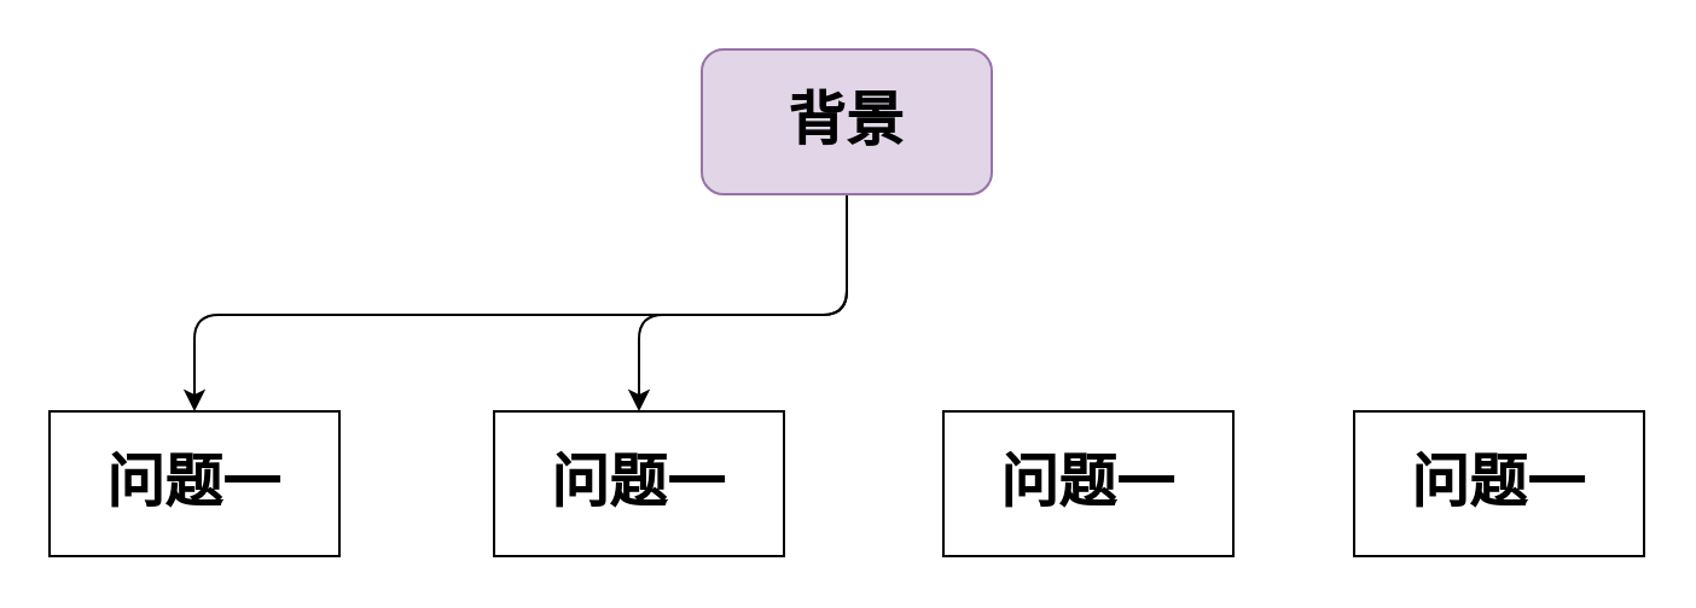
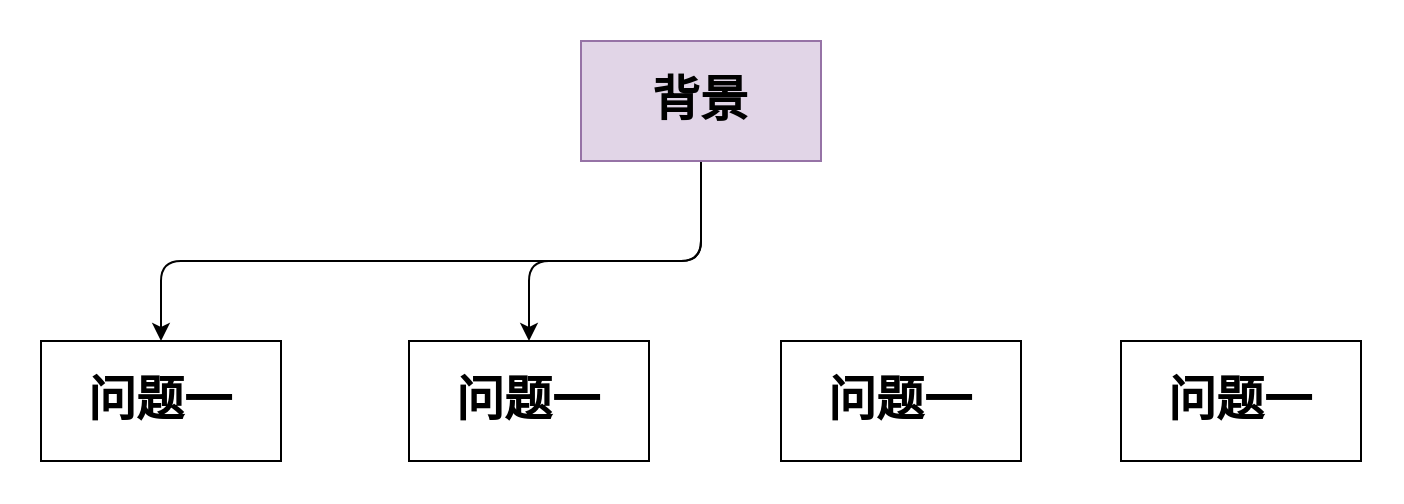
  <mxCell id="0" />
  <mxCell id="1" parent="0" />
  <mxCell id="2" value="&lt;h1&gt;&lt;font face=&quot;Times New Roman&quot;&gt;问题一&lt;/font&gt;&lt;/h1&gt;" style="rounded=0;whiteSpace=wrap;html=1;" parent="1" vertex="1"><mxGeometry x="20" y="170" width="120" height="60" as="geometry" /></mxCell>
  <mxCell id="3" style="edgeStyle=none;html=1;entryX=0.5;entryY=0;entryDx=0;entryDy=0;fontFamily=Times New Roman;fontSize=24;" parent="1" source="5" target="2" edge="1"><mxGeometry relative="1" as="geometry"><Array as="points"><mxPoint x="350" y="130" /><mxPoint x="80" y="130" /></Array></mxGeometry></mxCell>
  <mxCell id="4" style="edgeStyle=none;html=1;entryX=0.5;entryY=0;entryDx=0;entryDy=0;fontFamily=Times New Roman;fontSize=24;exitX=0.5;exitY=1;exitDx=0;exitDy=0;" parent="1" source="5" target="6" edge="1"><mxGeometry relative="1" as="geometry"><Array as="points"><mxPoint x="350" y="130" /><mxPoint x="264" y="130" /></Array></mxGeometry></mxCell>
- <mxCell id="5" value="背景" style="rounded=1;whiteSpace=wrap;html=1;fontFamily=Times New Roman;fillColor=#e1d5e7;strokeColor=#9673a6;labelBackgroundColor=none;labelBorderColor=none;fontSize=24;fontStyle=1" parent="1" vertex="1"><mxGeometry x="290" y="20" width="120" height="60" as="geometry" /></mxCell>
+ <mxCell id="5" value="背景" style="whiteSpace=wrap;html=1;fontFamily=Times New Roman;fillColor=#e1d5e7;strokeColor=#9673a6;labelBackgroundColor=none;labelBorderColor=none;fontSize=24;fontStyle=1;rounded=0;" parent="1" vertex="1"><mxGeometry x="290" y="20" width="120" height="60" as="geometry" /></mxCell>
  <mxCell id="6" value="&lt;h1&gt;&lt;font face=&quot;Times New Roman&quot;&gt;问题一&lt;/font&gt;&lt;/h1&gt;" style="rounded=0;whiteSpace=wrap;html=1;" parent="1" vertex="1"><mxGeometry x="204" y="170" width="120" height="60" as="geometry" /></mxCell>
  <mxCell id="7" value="&lt;h1&gt;&lt;font face=&quot;Times New Roman&quot;&gt;问题一&lt;/font&gt;&lt;/h1&gt;" style="rounded=0;whiteSpace=wrap;html=1;" parent="1" vertex="1"><mxGeometry x="390" y="170" width="120" height="60" as="geometry" /></mxCell>
  <mxCell id="8" value="&lt;h1&gt;&lt;font face=&quot;Times New Roman&quot;&gt;问题一&lt;/font&gt;&lt;/h1&gt;" style="rounded=0;whiteSpace=wrap;html=1;" parent="1" vertex="1"><mxGeometry x="560" y="170" width="120" height="60" as="geometry" /></mxCell>
